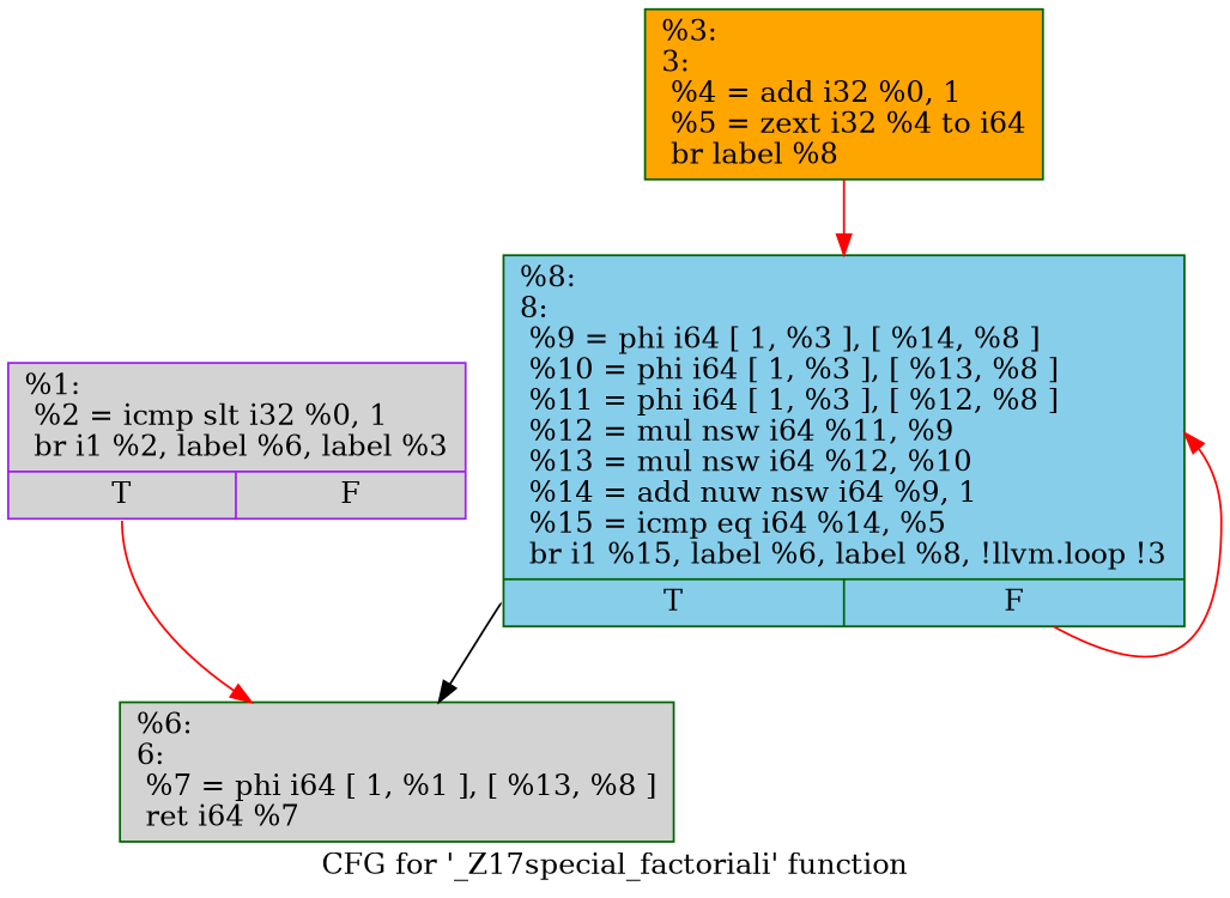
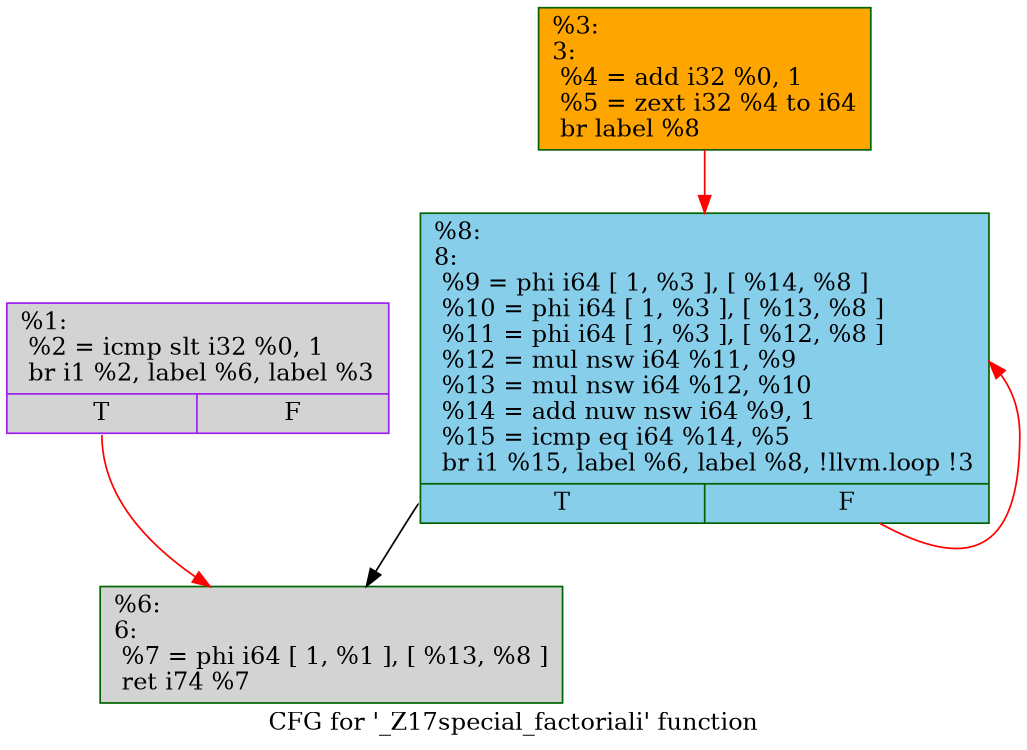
  digraph {
    label="CFG for '_Z17special_factoriali' function"
    node [color=darkgreen fillcolor=lightgrey shape=record style=filled]
    edge [color=red tailport=s0]
    n1 [color=purple label="{%1:\l  %2 = icmp slt i32 %0, 1\l  br i1 %2, label %6, label %3\l|{<s0>T|<s1>F}}"]
-   n2 [label="{%6:\l6:                                                \l  %7 = phi i64 [ 1, %1 ], [ %13, %8 ]\l  ret i64 %7\l}"]
+   n2 [label="{%6:\l6:                                                \l  %7 = phi i64 [ 1, %1 ], [ %13, %8 ]\l  ret i74 %7\l}"]
    n3 [fillcolor=orange label="{%3:\l3:                                                \l  %4 = add i32 %0, 1\l  %5 = zext i32 %4 to i64\l  br label %8\l}"]
    n4 [fillcolor=skyblue label="{%8:\l8:                                                \l  %9 = phi i64 [ 1, %3 ], [ %14, %8 ]\l  %10 = phi i64 [ 1, %3 ], [ %13, %8 ]\l  %11 = phi i64 [ 1, %3 ], [ %12, %8 ]\l  %12 = mul nsw i64 %11, %9\l  %13 = mul nsw i64 %12, %10\l  %14 = add nuw nsw i64 %9, 1\l  %15 = icmp eq i64 %14, %5\l  br i1 %15, label %6, label %8, !llvm.loop !3\l|{<s0>T|<s1>F}}"]
    n1 -> n2
    n3 -> n4
    n4 -> n2 [color=black]
    n4 -> n4 [tailport=s1]
  }
